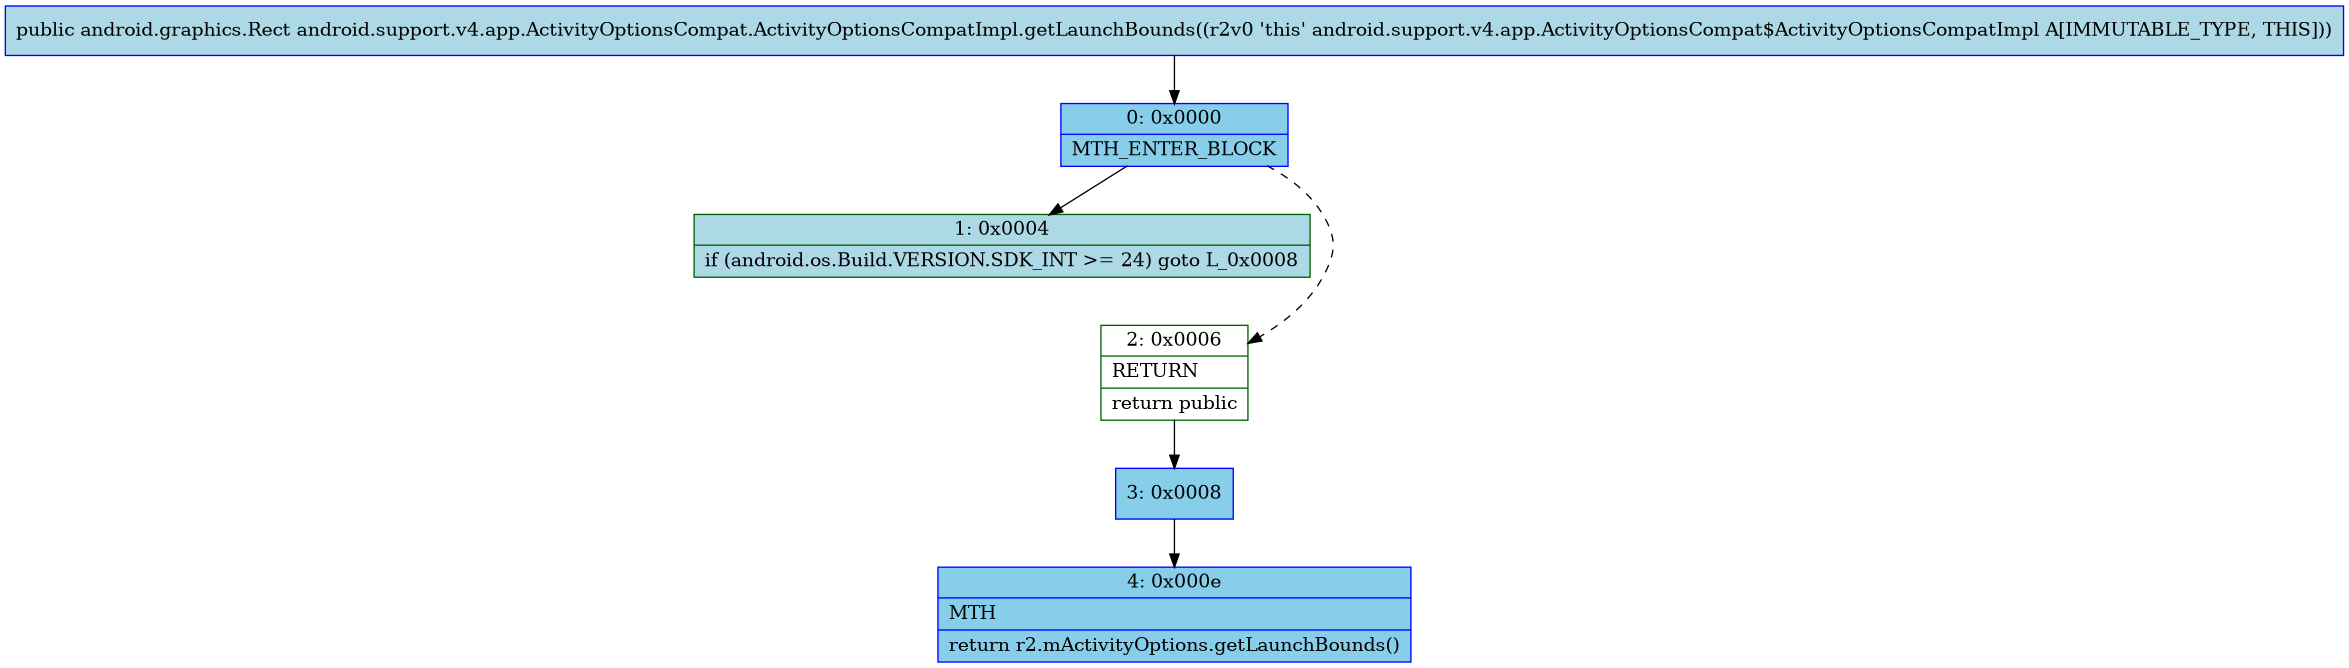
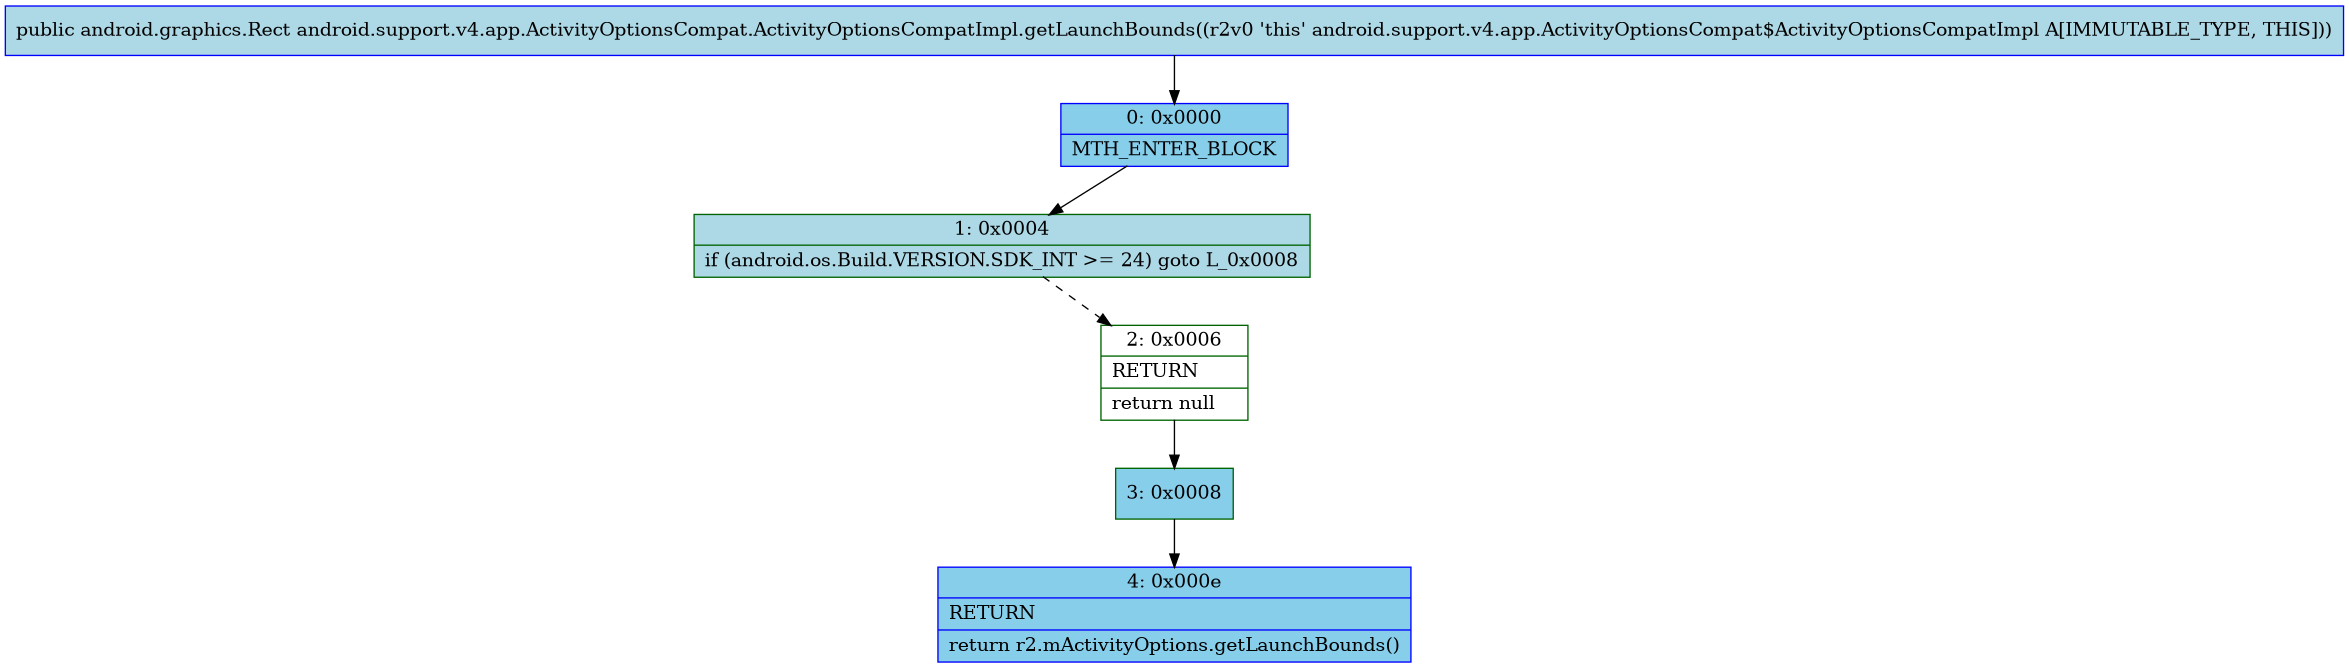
  digraph {
    node [color=blue fillcolor=skyblue shape=record style=filled]
    n1 [label="{0\:\ 0x0000|MTH_ENTER_BLOCK\l}"]
    n2 [color=darkgreen fillcolor=lightblue label="{1\:\ 0x0004|if (android.os.Build.VERSION.SDK_INT \>= 24) goto L_0x0008\l}"]
-   n3 [color=darkgreen fillcolor=white label="{2\:\ 0x0006|RETURN\l|return public\l}"]
-   n4 [label="{3\:\ 0x0008}"]
-   n5 [label="{4\:\ 0x000e|MTH\l|return r2.mActivityOptions.getLaunchBounds()\l}"]
+   n3 [color=darkgreen fillcolor=white label="{2\:\ 0x0006|RETURN\l|return null\l}"]
+   n4 [color=darkgreen label="{3\:\ 0x0008}"]
+   n5 [label="{4\:\ 0x000e|RETURN\l|return r2.mActivityOptions.getLaunchBounds()\l}"]
    n6 [fillcolor=lightblue label="{public android.graphics.Rect android.support.v4.app.ActivityOptionsCompat.ActivityOptionsCompatImpl.getLaunchBounds((r2v0 'this' android.support.v4.app.ActivityOptionsCompat$ActivityOptionsCompatImpl A[IMMUTABLE_TYPE, THIS])) }"]
    n1 -> n2
-   n1 -> n3 [style=dashed]
+   n2 -> n3 [style=dashed]
    n3 -> n4
    n4 -> n5
    n6 -> n1
  }
